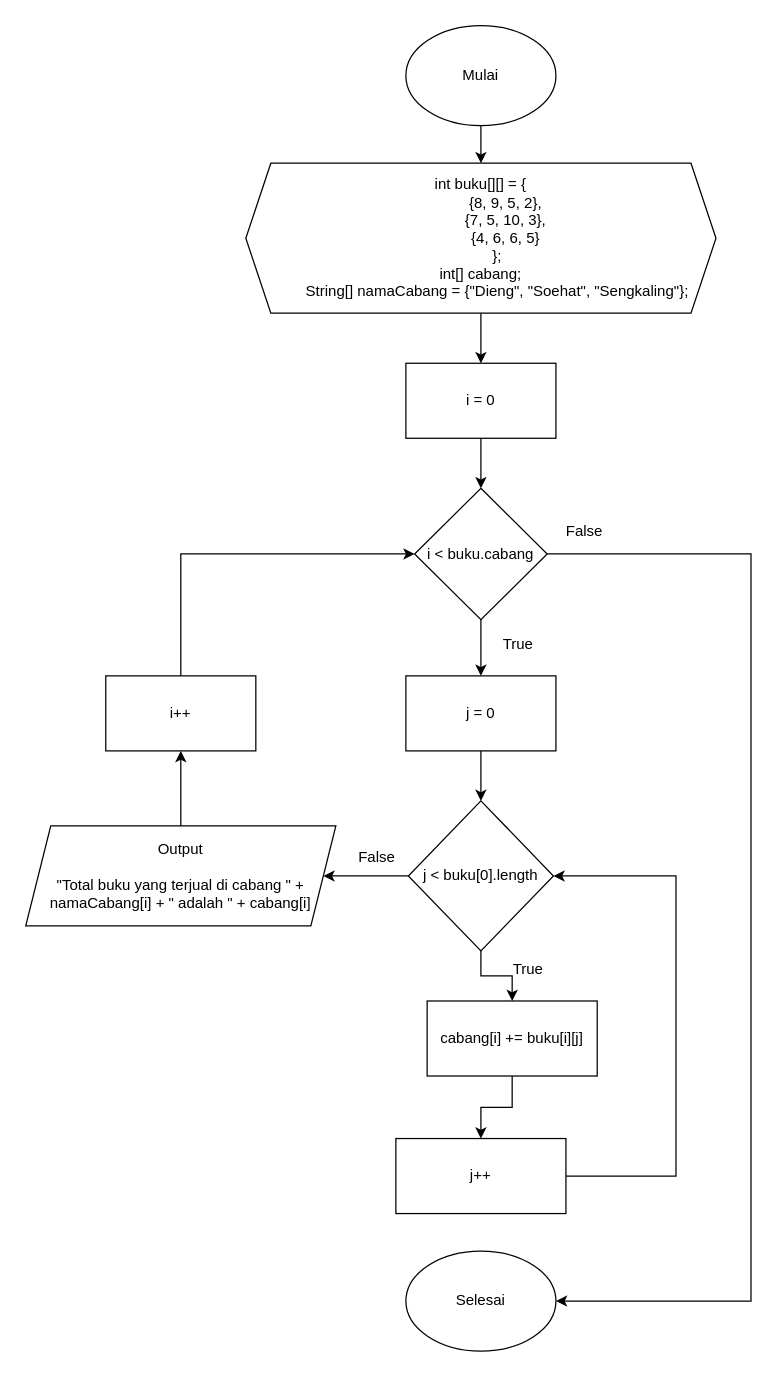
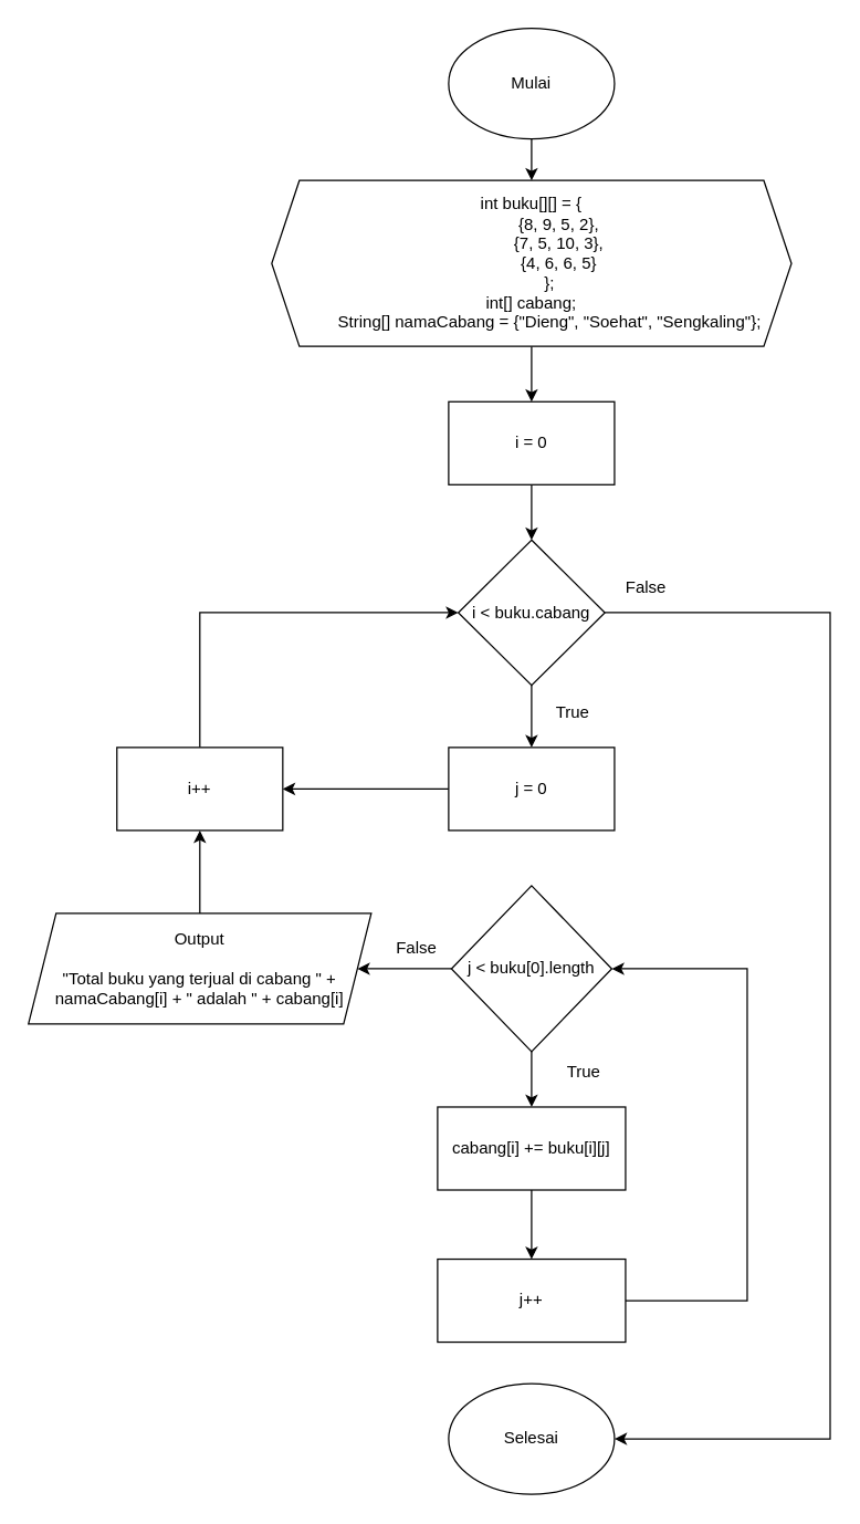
  <mxCell id="0" />
  <mxCell id="1" parent="0" />
  <mxCell id="2" value="" style="edgeStyle=orthogonalEdgeStyle;rounded=0;orthogonalLoop=1;jettySize=auto;html=1;" edge="1" parent="1" source="3" target="5"><mxGeometry relative="1" as="geometry" /></mxCell>
  <mxCell id="3" value="Mulai" style="ellipse;whiteSpace=wrap;html=1;" vertex="1" parent="1"><mxGeometry x="324" y="20" width="120" height="80" as="geometry" /></mxCell>
  <mxCell id="4" value="" style="edgeStyle=orthogonalEdgeStyle;rounded=0;orthogonalLoop=1;jettySize=auto;html=1;" edge="1" parent="1" source="5" target="7"><mxGeometry relative="1" as="geometry" /></mxCell>
  <mxCell id="5" value="&lt;div&gt;int buku[][] = {&lt;/div&gt;&lt;div&gt;&amp;nbsp; &amp;nbsp; &amp;nbsp; &amp;nbsp; &amp;nbsp; &amp;nbsp; {8, 9, 5, 2},&lt;/div&gt;&lt;div&gt;&amp;nbsp; &amp;nbsp; &amp;nbsp; &amp;nbsp; &amp;nbsp; &amp;nbsp; {7, 5, 10, 3},&lt;/div&gt;&lt;div&gt;&amp;nbsp; &amp;nbsp; &amp;nbsp; &amp;nbsp; &amp;nbsp; &amp;nbsp; {4, 6, 6, 5}&lt;/div&gt;&lt;div&gt;&amp;nbsp; &amp;nbsp; &amp;nbsp; &amp;nbsp; };&lt;/div&gt;&lt;div&gt;int[] cabang;&lt;/div&gt;&lt;div&gt;&amp;nbsp; &amp;nbsp; &amp;nbsp; &amp;nbsp; String[] namaCabang = {&quot;Dieng&quot;, &quot;Soehat&quot;, &quot;Sengkaling&quot;};&lt;/div&gt;" style="shape=hexagon;perimeter=hexagonPerimeter2;whiteSpace=wrap;html=1;fixedSize=1;" vertex="1" parent="1"><mxGeometry x="196" y="130" width="376" height="120" as="geometry" /></mxCell>
  <mxCell id="6" value="" style="edgeStyle=orthogonalEdgeStyle;rounded=0;orthogonalLoop=1;jettySize=auto;html=1;" edge="1" parent="1" source="7" target="10"><mxGeometry relative="1" as="geometry" /></mxCell>
  <mxCell id="7" value="i = 0" style="whiteSpace=wrap;html=1;" vertex="1" parent="1"><mxGeometry x="324" y="290" width="120" height="60" as="geometry" /></mxCell>
  <mxCell id="8" value="" style="edgeStyle=orthogonalEdgeStyle;rounded=0;orthogonalLoop=1;jettySize=auto;html=1;" edge="1" parent="1" source="10" target="12"><mxGeometry relative="1" as="geometry" /></mxCell>
  <mxCell id="9" style="edgeStyle=orthogonalEdgeStyle;rounded=0;orthogonalLoop=1;jettySize=auto;html=1;exitX=1;exitY=0.5;exitDx=0;exitDy=0;entryX=1;entryY=0.5;entryDx=0;entryDy=0;" edge="1" parent="1" source="10" target="24"><mxGeometry relative="1" as="geometry"><Array as="points"><mxPoint x="600" y="443" /><mxPoint x="600" y="1040" /></Array></mxGeometry></mxCell>
  <mxCell id="10" value="i &amp;lt; buku.cabang" style="rhombus;whiteSpace=wrap;html=1;" vertex="1" parent="1"><mxGeometry x="331" y="390" width="106" height="105" as="geometry" /></mxCell>
- <mxCell id="11" value="" style="edgeStyle=orthogonalEdgeStyle;rounded=0;orthogonalLoop=1;jettySize=auto;html=1;" edge="1" parent="1" source="12" target="15"><mxGeometry relative="1" as="geometry" /></mxCell>
+ <mxCell id="11" value="" style="edgeStyle=orthogonalEdgeStyle;rounded=0;orthogonalLoop=1;jettySize=auto;html=1;" edge="1" parent="1" source="12" target="23"><mxGeometry relative="1" as="geometry" /></mxCell>
  <mxCell id="12" value="j = 0" style="whiteSpace=wrap;html=1;" vertex="1" parent="1"><mxGeometry x="324" y="540" width="120" height="60" as="geometry" /></mxCell>
  <mxCell id="13" value="" style="edgeStyle=orthogonalEdgeStyle;rounded=0;orthogonalLoop=1;jettySize=auto;html=1;" edge="1" parent="1" source="15" target="17"><mxGeometry relative="1" as="geometry" /></mxCell>
  <mxCell id="14" value="" style="edgeStyle=orthogonalEdgeStyle;rounded=0;orthogonalLoop=1;jettySize=auto;html=1;" edge="1" parent="1" source="15" target="21"><mxGeometry relative="1" as="geometry" /></mxCell>
  <mxCell id="15" value="j &amp;lt; buku[0].length" style="rhombus;whiteSpace=wrap;html=1;" vertex="1" parent="1"><mxGeometry x="326" y="640" width="116" height="120" as="geometry" /></mxCell>
  <mxCell id="16" value="" style="edgeStyle=orthogonalEdgeStyle;rounded=0;orthogonalLoop=1;jettySize=auto;html=1;" edge="1" parent="1" source="17" target="19"><mxGeometry relative="1" as="geometry" /></mxCell>
- <mxCell id="17" value="cabang[i] += buku[i][j]" style="whiteSpace=wrap;html=1;" vertex="1" parent="1"><mxGeometry x="341" y="800" width="136" height="60" as="geometry" /></mxCell>
+ <mxCell id="17" value="cabang[i] += buku[i][j]" style="whiteSpace=wrap;html=1;" vertex="1" parent="1"><mxGeometry x="316" y="800" width="136" height="60" as="geometry" /></mxCell>
  <mxCell id="18" style="edgeStyle=orthogonalEdgeStyle;rounded=0;orthogonalLoop=1;jettySize=auto;html=1;exitX=1;exitY=0.5;exitDx=0;exitDy=0;entryX=1;entryY=0.5;entryDx=0;entryDy=0;" edge="1" parent="1" source="19" target="15"><mxGeometry relative="1" as="geometry"><Array as="points"><mxPoint x="540" y="940" /><mxPoint x="540" y="700" /></Array></mxGeometry></mxCell>
  <mxCell id="19" value="j++" style="whiteSpace=wrap;html=1;" vertex="1" parent="1"><mxGeometry x="316" y="910" width="136" height="60" as="geometry" /></mxCell>
  <mxCell id="20" value="" style="edgeStyle=orthogonalEdgeStyle;rounded=0;orthogonalLoop=1;jettySize=auto;html=1;" edge="1" parent="1" source="21" target="23"><mxGeometry relative="1" as="geometry" /></mxCell>
  <mxCell id="21" value="Output&lt;br&gt;&lt;br&gt;&quot;Total buku yang terjual di cabang &quot; + namaCabang[i] + &quot; adalah &quot; + cabang[i]" style="shape=parallelogram;perimeter=parallelogramPerimeter;whiteSpace=wrap;html=1;fixedSize=1;" vertex="1" parent="1"><mxGeometry x="20" y="660" width="248" height="80" as="geometry" /></mxCell>
  <mxCell id="22" style="edgeStyle=orthogonalEdgeStyle;rounded=0;orthogonalLoop=1;jettySize=auto;html=1;exitX=0.5;exitY=0;exitDx=0;exitDy=0;entryX=0;entryY=0.5;entryDx=0;entryDy=0;" edge="1" parent="1" source="23" target="10"><mxGeometry relative="1" as="geometry" /></mxCell>
  <mxCell id="23" value="i++" style="whiteSpace=wrap;html=1;" vertex="1" parent="1"><mxGeometry x="84" y="540" width="120" height="60" as="geometry" /></mxCell>
  <mxCell id="24" value="Selesai" style="ellipse;whiteSpace=wrap;html=1;" vertex="1" parent="1"><mxGeometry x="324" y="1000" width="120" height="80" as="geometry" /></mxCell>
  <mxCell id="25" value="True" style="text;html=1;strokeColor=none;fillColor=none;align=center;verticalAlign=middle;whiteSpace=wrap;rounded=0;" vertex="1" parent="1"><mxGeometry x="384" y="500" width="60" height="30" as="geometry" /></mxCell>
  <mxCell id="26" value="True" style="text;html=1;strokeColor=none;fillColor=none;align=center;verticalAlign=middle;whiteSpace=wrap;rounded=0;" vertex="1" parent="1"><mxGeometry x="392" y="760" width="60" height="30" as="geometry" /></mxCell>
  <mxCell id="27" value="False" style="text;html=1;strokeColor=none;fillColor=none;align=center;verticalAlign=middle;whiteSpace=wrap;rounded=0;" vertex="1" parent="1"><mxGeometry x="437" y="410" width="60" height="30" as="geometry" /></mxCell>
  <mxCell id="28" value="False" style="text;html=1;strokeColor=none;fillColor=none;align=center;verticalAlign=middle;whiteSpace=wrap;rounded=0;" vertex="1" parent="1"><mxGeometry x="271" y="670" width="60" height="30" as="geometry" /></mxCell>
